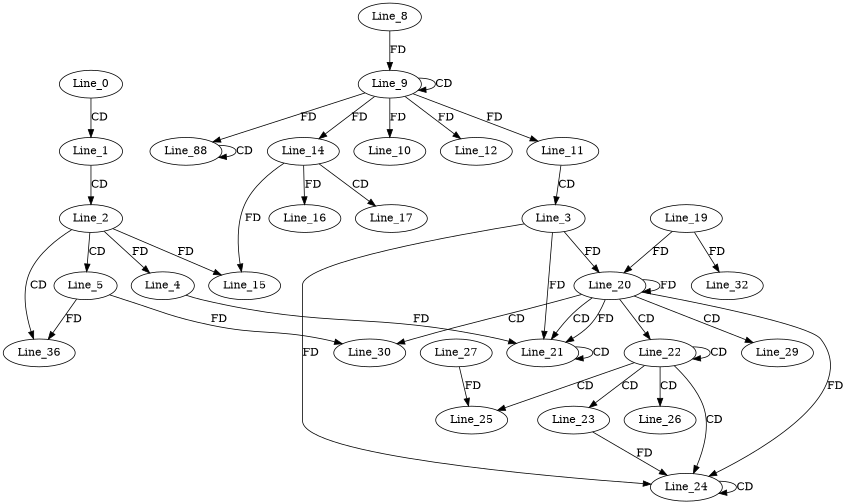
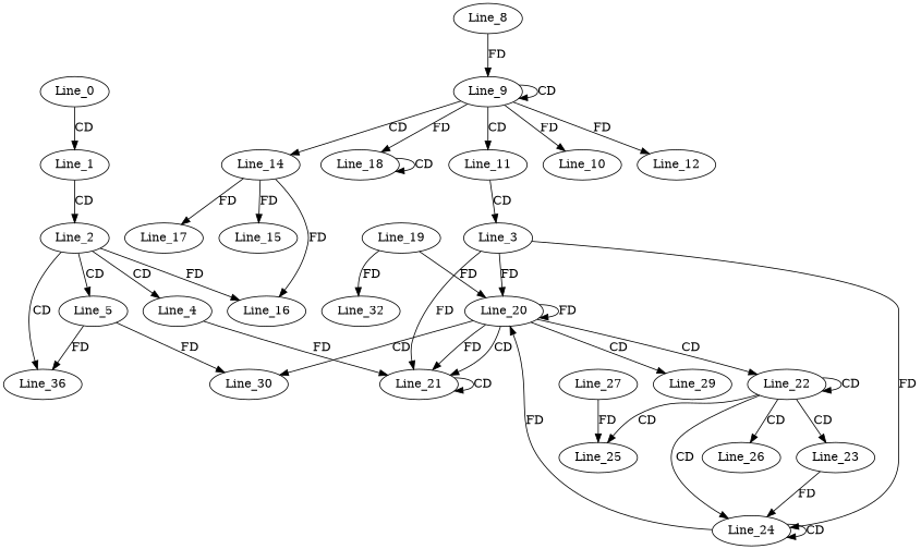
  digraph {
    Line_0
    Line_1
    Line_2
    Line_4
    Line_5
    Line_15
    Line_36
    Line_3
    Line_20
    Line_21
    Line_24
    Line_30
    Line_22
    Line_29
    Line_9
    Line_10
    Line_11
    Line_12
    Line_14
-   Line_18 [label=Line_88]
+   Line_18
    Line_16
    Line_17
    Line_8
    Line_23
    Line_25
    Line_26
    Line_19
    Line_32
    Line_27
    Line_0 -> Line_1 [label=CD]
    Line_1 -> Line_2 [label=CD]
-   Line_2 -> Line_4 [label=FD]
+   Line_2 -> Line_4 [label=CD]
    Line_2 -> Line_5 [label=CD]
-   Line_2 -> Line_15 [label=FD]
+   Line_2 -> Line_16 [label=FD]
    Line_2 -> Line_36 [label=CD]
    Line_4 -> Line_21 [label=FD]
    Line_5 -> Line_36 [label=FD]
    Line_5 -> Line_30 [label=FD]
    Line_3 -> Line_20 [label=FD]
    Line_3 -> Line_21 [label=FD]
    Line_3 -> Line_24 [label=FD]
    Line_20 -> Line_20 [label=FD]
    Line_20 -> Line_21 [label=CD]
    Line_20 -> Line_21 [label=FD]
-   Line_20 -> Line_24 [label=FD]
+   Line_24 -> Line_20 [label=FD]
    Line_20 -> Line_30 [label=CD]
    Line_20 -> Line_22 [label=CD]
    Line_20 -> Line_29 [label=CD]
    Line_21 -> Line_21 [label=CD]
    Line_24 -> Line_24 [label=CD]
    Line_22 -> Line_24 [label=CD]
    Line_22 -> Line_22 [label=CD]
    Line_22 -> Line_23 [label=CD]
    Line_22 -> Line_25 [label=CD]
    Line_22 -> Line_26 [label=CD]
    Line_9 -> Line_9 [label=CD]
    Line_9 -> Line_10 [label=FD]
-   Line_9 -> Line_11 [label=FD]
+   Line_9 -> Line_11 [label=CD]
    Line_9 -> Line_12 [label=FD]
-   Line_9 -> Line_14 [label=FD]
+   Line_9 -> Line_14 [label=CD]
    Line_9 -> Line_18 [label=FD]
    Line_11 -> Line_3 [label=CD]
    Line_14 -> Line_15 [label=FD]
    Line_14 -> Line_16 [label=FD]
-   Line_14 -> Line_17 [label=CD]
+   Line_14 -> Line_17 [label=FD]
    Line_18 -> Line_18 [label=CD]
    Line_8 -> Line_9 [label=FD]
    Line_23 -> Line_24 [label=FD]
    Line_19 -> Line_20 [label=FD]
    Line_19 -> Line_32 [label=FD]
    Line_27 -> Line_25 [label=FD]
  }
